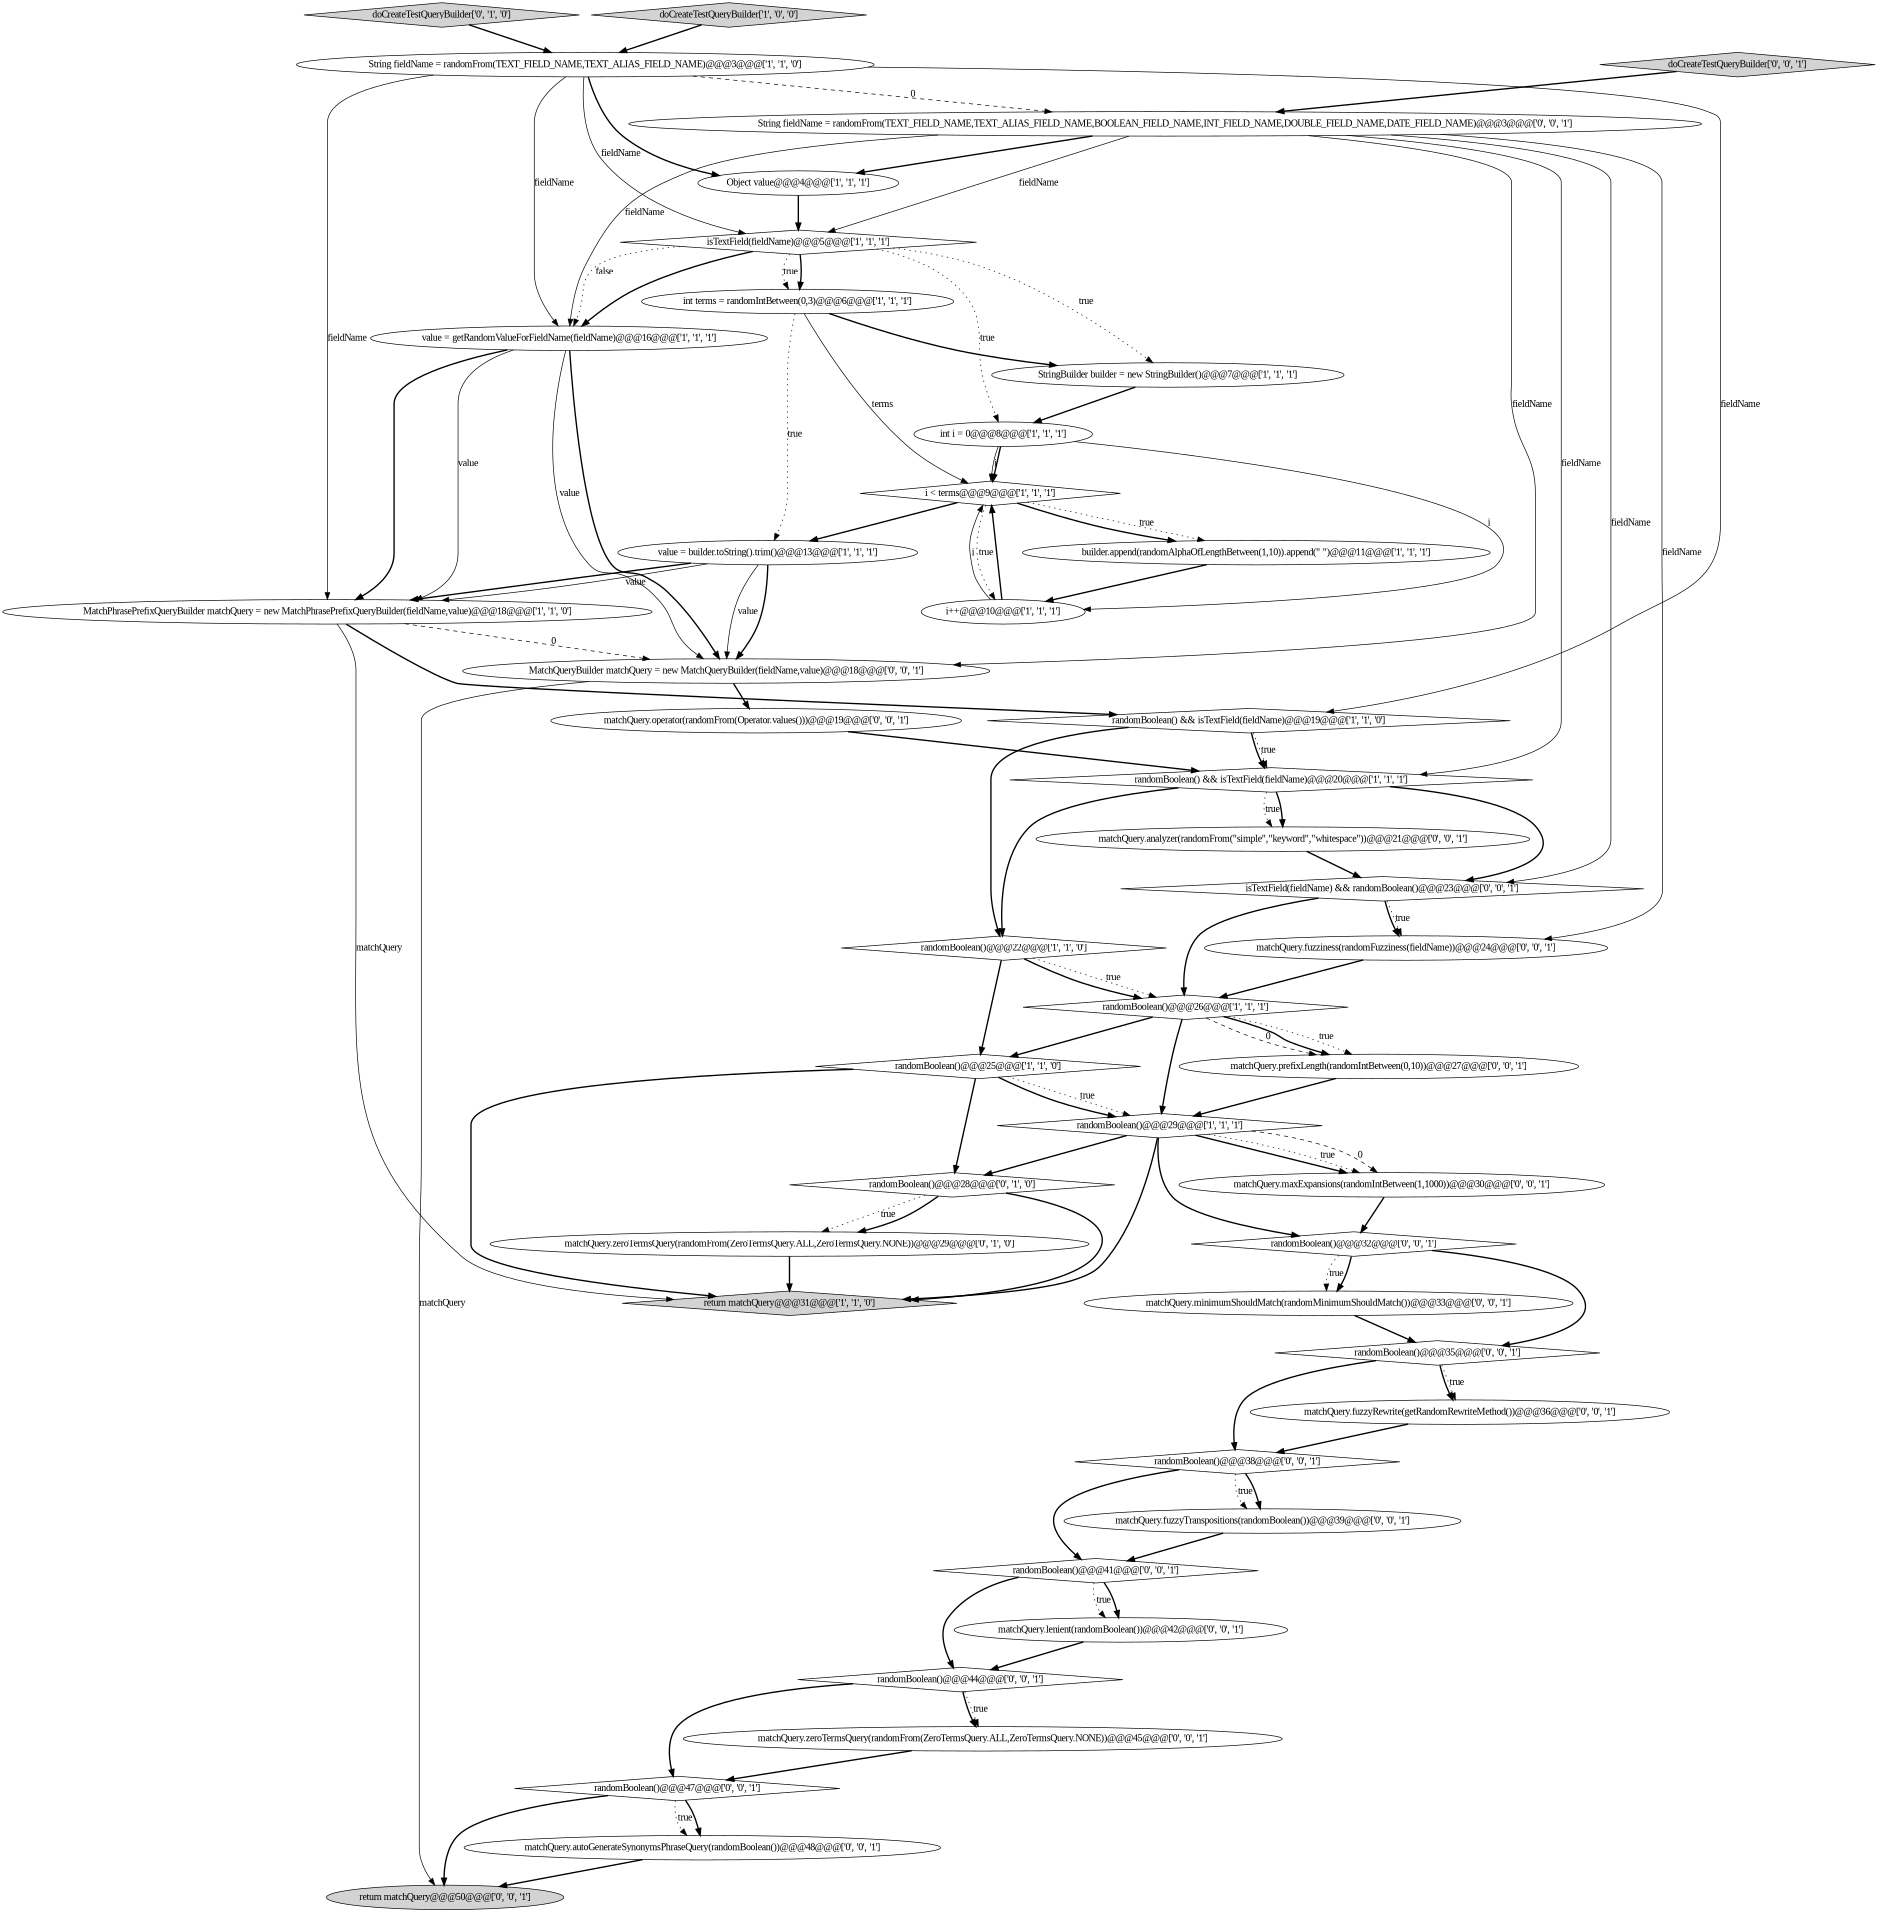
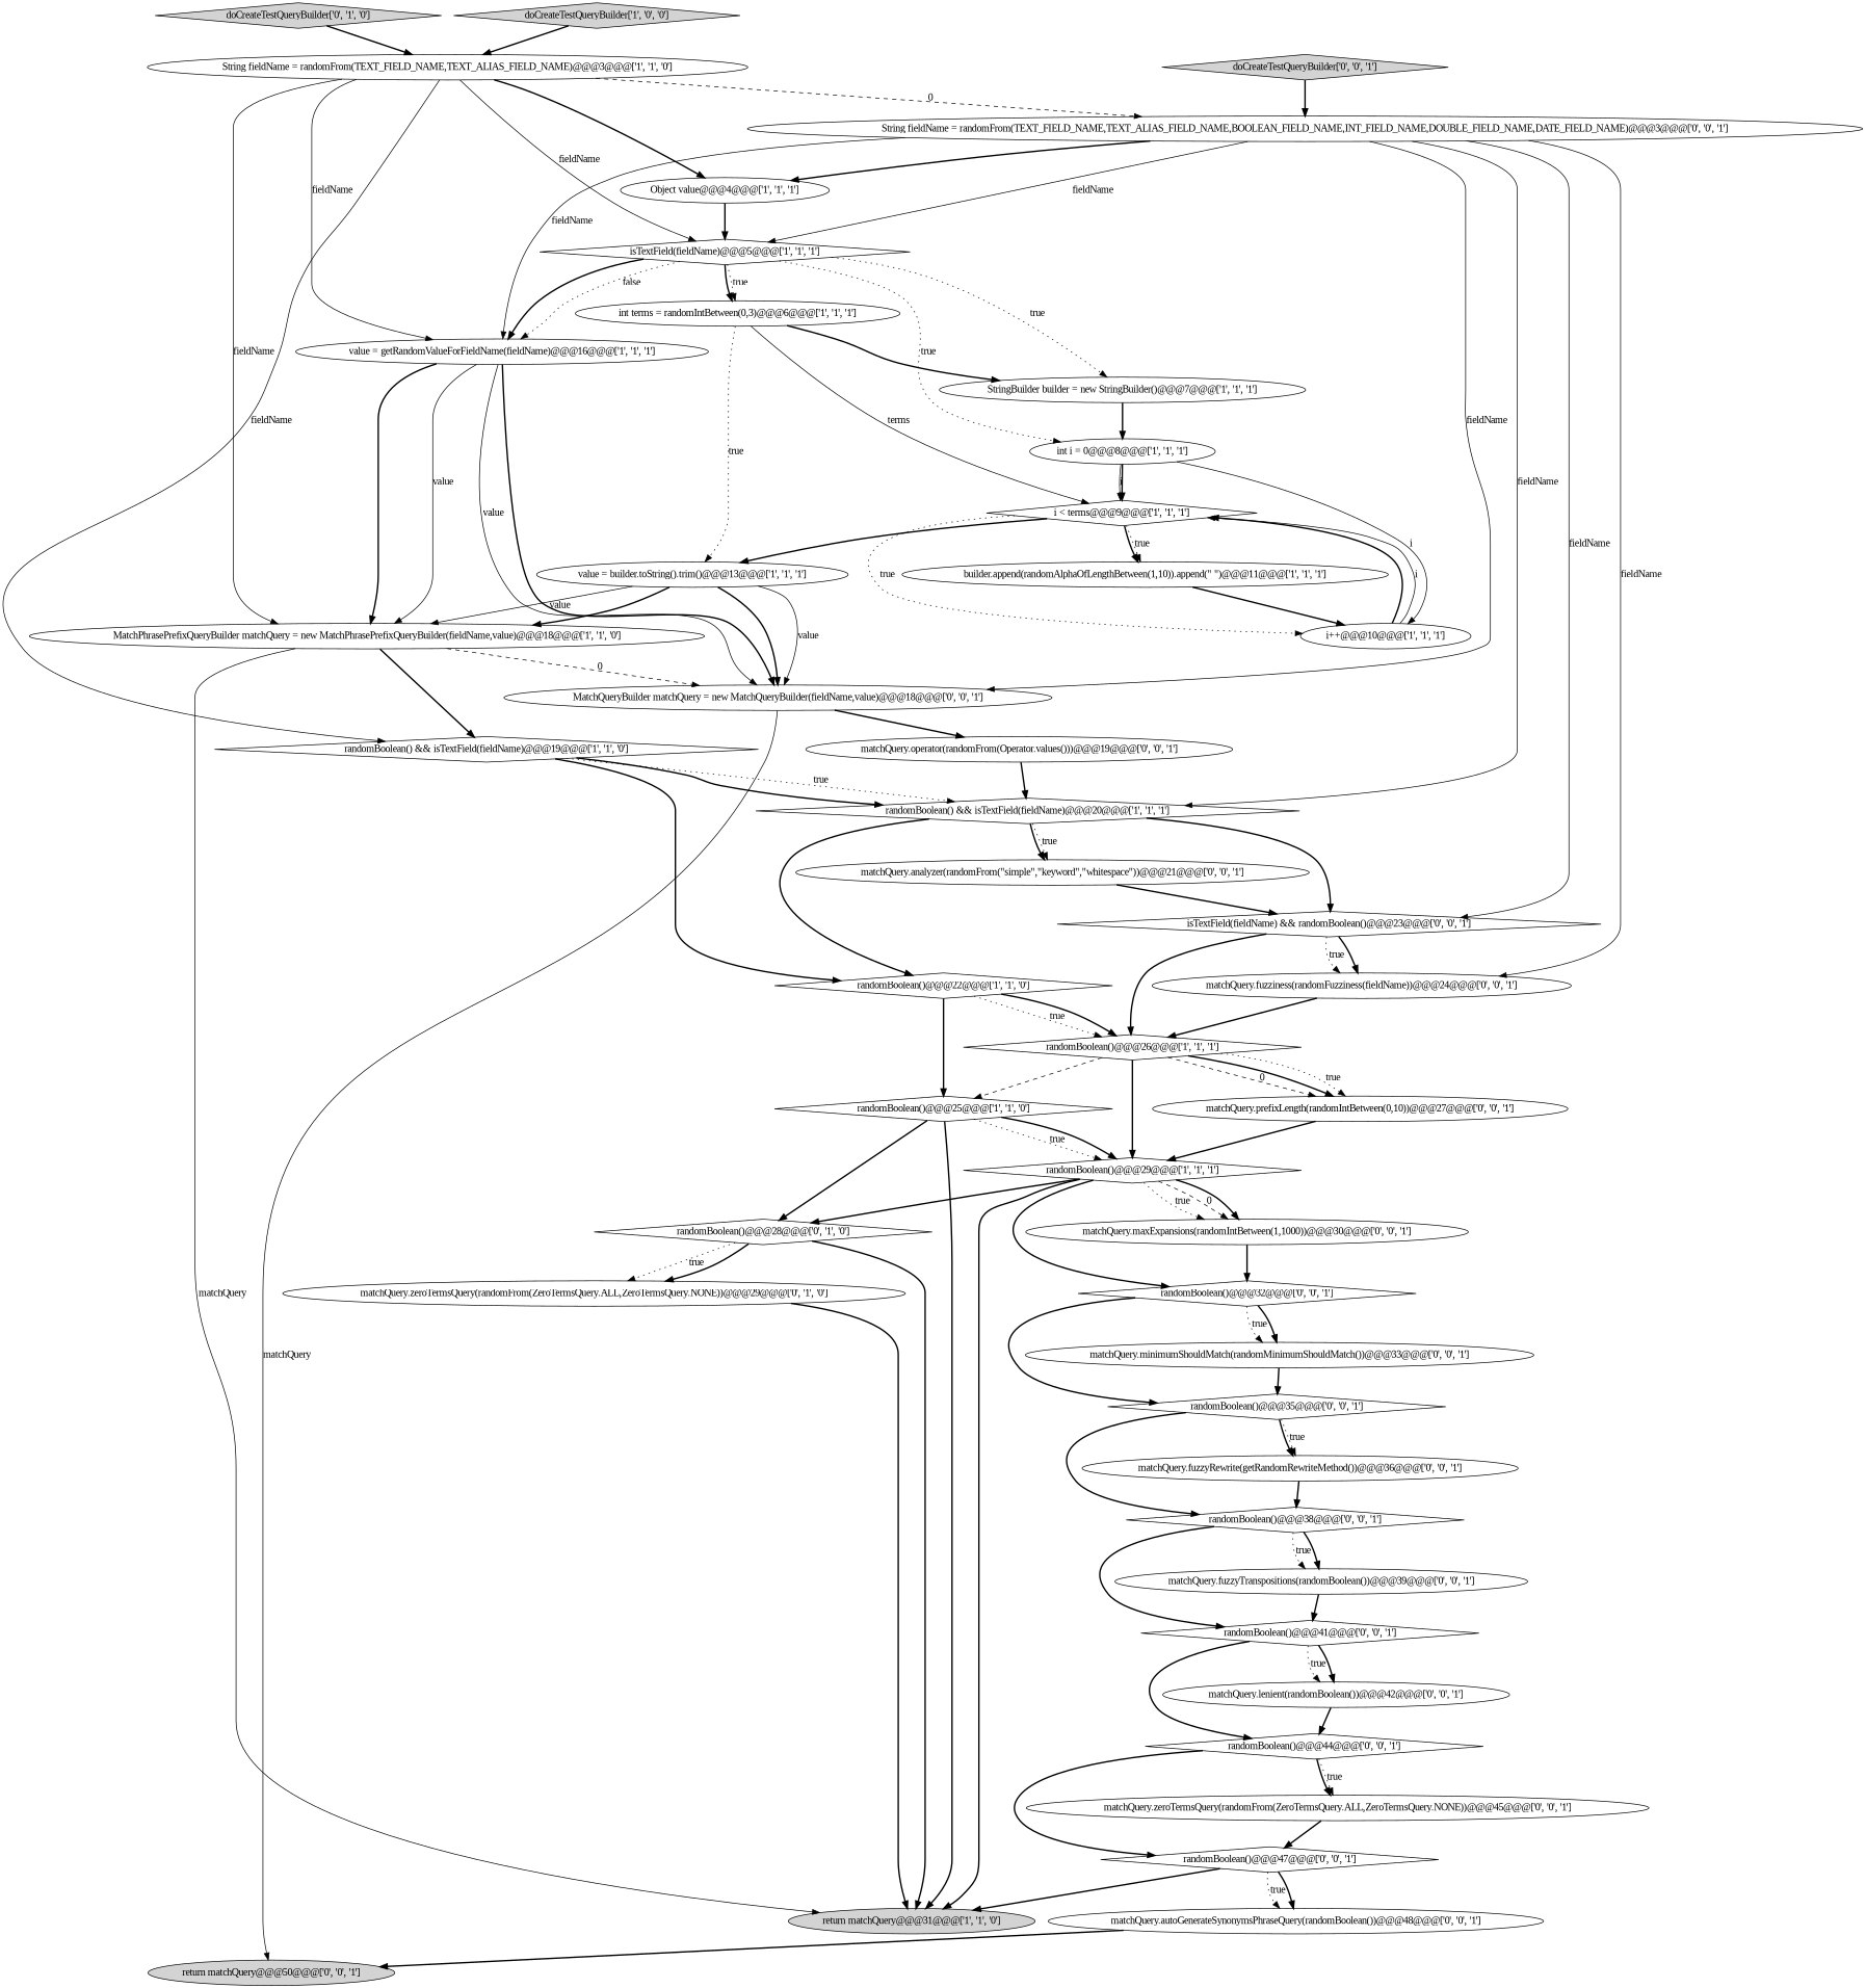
  digraph {
    fontname="Liberation Serif"
    node [fillcolor=white fontname="Liberation Serif" shape=ellipse style=filled]
    edge [fontname="Liberation Serif" style=bold]
    n1 [label="matchQuery.autoGenerateSynonymsPhraseQuery(randomBoolean())@@@48@@@['0', '0', '1']"]
    n2 [fillcolor=lightgray label="return matchQuery@@@50@@@['0', '0', '1']"]
    n3 [label="i < terms@@@9@@@['1', '1', '1']" shape=diamond]
    n4 [label="builder.append(randomAlphaOfLengthBetween(1,10)).append(\" \")@@@11@@@['1', '1', '1']"]
    n5 [label="value = builder.toString().trim()@@@13@@@['1', '1', '1']"]
    n6 [label="i++@@@10@@@['1', '1', '1']"]
    n7 [label="MatchPhrasePrefixQueryBuilder matchQuery = new MatchPhrasePrefixQueryBuilder(fieldName,value)@@@18@@@['1', '1', '0']"]
    n8 [label="MatchQueryBuilder matchQuery = new MatchQueryBuilder(fieldName,value)@@@18@@@['0', '0', '1']"]
    n9 [label="isTextField(fieldName) && randomBoolean()@@@23@@@['0', '0', '1']" shape=diamond]
    n10 [label="matchQuery.fuzziness(randomFuzziness(fieldName))@@@24@@@['0', '0', '1']"]
    n11 [label="randomBoolean()@@@26@@@['1', '1', '1']" shape=diamond]
    n12 [label="matchQuery.prefixLength(randomIntBetween(0,10))@@@27@@@['0', '0', '1']"]
    n13 [label="randomBoolean()@@@29@@@['1', '1', '1']" shape=diamond]
    n14 [label="randomBoolean()@@@25@@@['1', '1', '0']" shape=diamond]
    n15 [label="String fieldName = randomFrom(TEXT_FIELD_NAME,TEXT_ALIAS_FIELD_NAME)@@@3@@@['1', '1', '0']"]
    n16 [label="isTextField(fieldName)@@@5@@@['1', '1', '1']" shape=diamond]
    n17 [label="String fieldName = randomFrom(TEXT_FIELD_NAME,TEXT_ALIAS_FIELD_NAME,BOOLEAN_FIELD_NAME,INT_FIELD_NAME,DOUBLE_FIELD_NAME,DATE_FIELD_NAME)@@@3@@@['0', '0', '1']"]
    n18 [label="value = getRandomValueForFieldName(fieldName)@@@16@@@['1', '1', '1']"]
    n19 [label="randomBoolean() && isTextField(fieldName)@@@19@@@['1', '1', '0']" shape=diamond]
    n20 [label="Object value@@@4@@@['1', '1', '1']"]
    n21 [label="int i = 0@@@8@@@['1', '1', '1']"]
    n22 [label="int terms = randomIntBetween(0,3)@@@6@@@['1', '1', '1']"]
    n23 [label="StringBuilder builder = new StringBuilder()@@@7@@@['1', '1', '1']"]
    n24 [label="randomBoolean() && isTextField(fieldName)@@@20@@@['1', '1', '1']" shape=diamond]
    n25 [label="randomBoolean()@@@22@@@['1', '1', '0']" shape=diamond]
-   n26 [fillcolor=lightgray label="return matchQuery@@@31@@@['1', '1', '0']" shape=diamond]
+   n26 [fillcolor=lightgray label="return matchQuery@@@31@@@['1', '1', '0']"]
    n27 [label="matchQuery.operator(randomFrom(Operator.values()))@@@19@@@['0', '0', '1']"]
    n28 [label="matchQuery.analyzer(randomFrom(\"simple\",\"keyword\",\"whitespace\"))@@@21@@@['0', '0', '1']"]
    n29 [fillcolor=lightgray label="doCreateTestQueryBuilder['0', '1', '0']" shape=diamond]
    n30 [label="randomBoolean()@@@35@@@['0', '0', '1']" shape=diamond]
    n31 [label="randomBoolean()@@@38@@@['0', '0', '1']" shape=diamond]
    n32 [label="matchQuery.fuzzyRewrite(getRandomRewriteMethod())@@@36@@@['0', '0', '1']"]
    n33 [label="randomBoolean()@@@41@@@['0', '0', '1']" shape=diamond]
    n34 [label="matchQuery.fuzzyTranspositions(randomBoolean())@@@39@@@['0', '0', '1']"]
    n35 [label="randomBoolean()@@@32@@@['0', '0', '1']" shape=diamond]
    n36 [label="randomBoolean()@@@28@@@['0', '1', '0']" shape=diamond]
    n37 [label="matchQuery.maxExpansions(randomIntBetween(1,1000))@@@30@@@['0', '0', '1']"]
    n38 [label="randomBoolean()@@@47@@@['0', '0', '1']" shape=diamond]
    n39 [label="matchQuery.minimumShouldMatch(randomMinimumShouldMatch())@@@33@@@['0', '0', '1']"]
    n40 [label="matchQuery.zeroTermsQuery(randomFrom(ZeroTermsQuery.ALL,ZeroTermsQuery.NONE))@@@29@@@['0', '1', '0']"]
    n41 [label="randomBoolean()@@@44@@@['0', '0', '1']" shape=diamond]
    n42 [label="matchQuery.lenient(randomBoolean())@@@42@@@['0', '0', '1']"]
    n43 [label="matchQuery.zeroTermsQuery(randomFrom(ZeroTermsQuery.ALL,ZeroTermsQuery.NONE))@@@45@@@['0', '0', '1']"]
    n44 [fillcolor=lightgray label="doCreateTestQueryBuilder['1', '0', '0']" shape=diamond]
    n45 [fillcolor=lightgray label="doCreateTestQueryBuilder['0', '0', '1']" shape=diamond]
    n1 -> n2
    n3 -> n4 [label=true style=dotted]
    n3 -> n4
    n3 -> n5
    n3 -> n6 [label=true style=dotted]
    n4 -> n6
    n5 -> n7
    n5 -> n7 [label=value style=solid]
    n5 -> n8 [label=value style=solid]
    n5 -> n8
    n6 -> n3
    n6 -> n3 [label=i style=solid]
    n7 -> n8 [label=0 style=dashed]
    n7 -> n19
    n7 -> n26 [label=matchQuery style=solid]
    n8 -> n2 [label=matchQuery style=solid]
    n8 -> n27
    n9 -> n10
    n9 -> n10 [label=true style=dotted]
    n9 -> n11
    n10 -> n11
    n11 -> n12 [label=true style=dotted]
    n11 -> n12 [label=0 style=dashed]
    n11 -> n12
    n11 -> n13
-   n11 -> n14
+   n11 -> n14 [style=dashed]
    n12 -> n13
    n13 -> n26
    n13 -> n35
    n13 -> n36
    n13 -> n37
    n13 -> n37 [label=true style=dotted]
    n13 -> n37 [label=0 style=dashed]
    n14 -> n13 [label=true style=dotted]
    n14 -> n13
    n14 -> n26
    n14 -> n36
    n15 -> n7 [label=fieldName style=solid]
    n15 -> n16 [label=fieldName style=solid]
    n15 -> n17 [label=0 style=dashed]
    n15 -> n18 [label=fieldName style=solid]
    n15 -> n19 [label=fieldName style=solid]
    n15 -> n20
    n16 -> n18 [label=false style=dotted]
    n16 -> n18
    n16 -> n21 [label=true style=dotted]
    n16 -> n22
    n16 -> n22 [label=true style=dotted]
    n16 -> n23 [label=true style=dotted]
    n17 -> n8 [label=fieldName style=solid]
    n17 -> n9 [label=fieldName style=solid]
    n17 -> n10 [label=fieldName style=solid]
    n17 -> n16 [label=fieldName style=solid]
    n17 -> n18 [label=fieldName style=solid]
    n17 -> n20
    n17 -> n24 [label=fieldName style=solid]
    n18 -> n7 [label=value style=solid]
    n18 -> n7
    n18 -> n8 [label=value style=solid]
    n18 -> n8
    n19 -> n24 [label=true style=dotted]
    n19 -> n24
    n19 -> n25
    n20 -> n16
    n21 -> n3 [label=i style=solid]
    n21 -> n3
    n21 -> n6 [label=i style=solid]
    n22 -> n3 [label=terms style=solid]
    n22 -> n5 [label=true style=dotted]
    n22 -> n23
    n23 -> n21
    n24 -> n9
    n24 -> n25
    n24 -> n28 [label=true style=dotted]
    n24 -> n28
    n25 -> n11 [label=true style=dotted]
    n25 -> n11
    n25 -> n14
    n27 -> n24
    n28 -> n9
    n29 -> n15
    n30 -> n31
    n30 -> n32
    n30 -> n32 [label=true style=dotted]
    n31 -> n33
    n31 -> n34 [label=true style=dotted]
    n31 -> n34
    n32 -> n31
    n33 -> n41
    n33 -> n42 [label=true style=dotted]
    n33 -> n42
    n34 -> n33
    n35 -> n30
    n35 -> n39 [label=true style=dotted]
    n35 -> n39
    n36 -> n26
    n36 -> n40 [label=true style=dotted]
    n36 -> n40
    n37 -> n35
    n38 -> n1 [label=true style=dotted]
    n38 -> n1
-   n38 -> n2
+   n38 -> n26
    n39 -> n30
    n40 -> n26
    n41 -> n38
    n41 -> n43
    n41 -> n43 [label=true style=dotted]
    n42 -> n41
    n43 -> n38
    n44 -> n15
    n45 -> n17
  }
